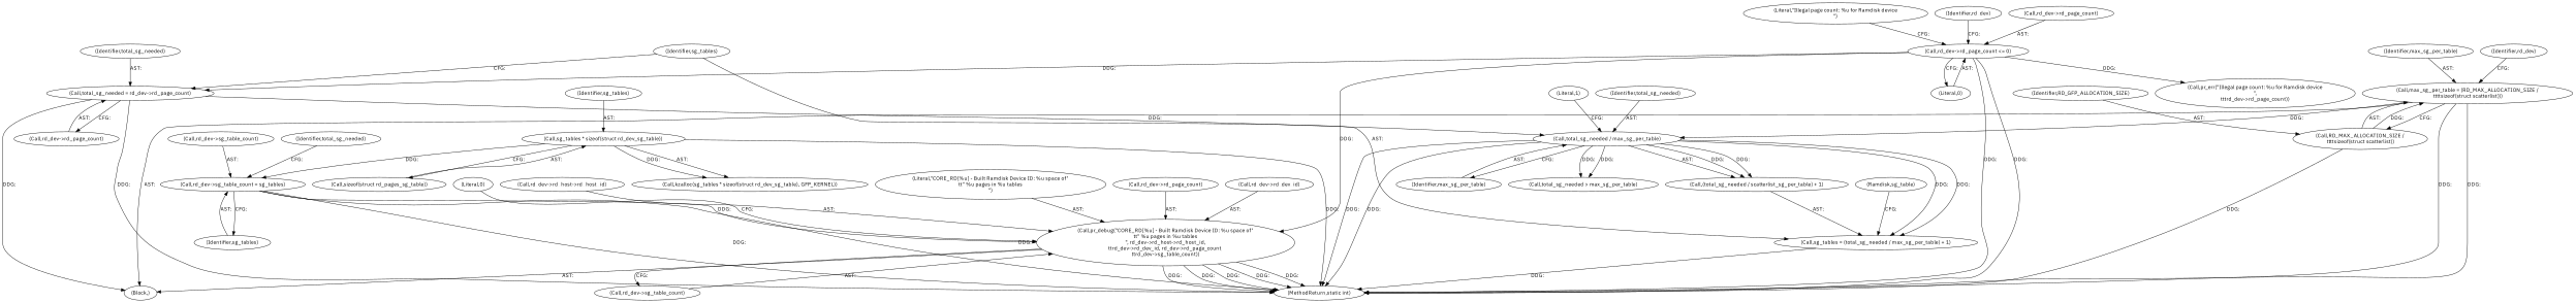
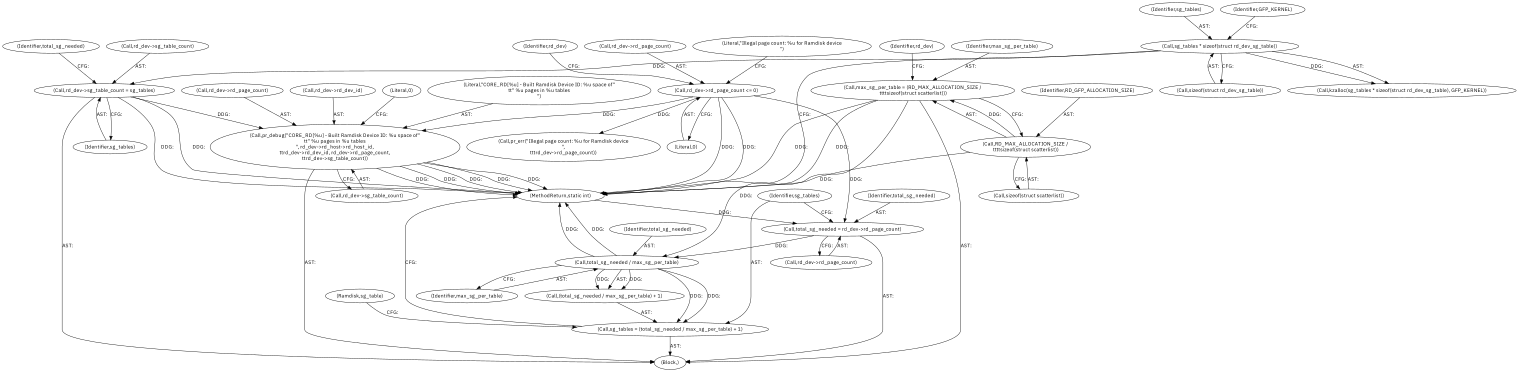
  digraph {
    fontname="IBM Plex Sans"
    node [fontname="IBM Plex Sans"]
    edge [fontname="IBM Plex Sans"]
    n1 [label="(Call,rd_dev->sg_table_count = sg_tables)"]
    n2 [label="(Call,pr_debug(\"CORE_RD[%u] - Built Ramdisk Device ID: %u space of\"\n\t\t\" %u pages in %u tables\n\", rd_dev->rd_host->rd_host_id,\n\t\trd_dev->rd_dev_id, rd_dev->rd_page_count,\n\t\trd_dev->sg_table_count))"]
    n3 [label="(Identifier,sg_tables)"]
    n4 [label="(MethodReturn,static int)"]
    n5 [label="(Block,)"]
    n6 [label="(Call,rd_dev->sg_table_count)"]
    n7 [label="(Call,sg_tables * sizeof(struct rd_dev_sg_table))"]
-   n8 [label="(Call,sizeof(struct rd_pages_sg_table))"]
+   n8 [label="(Call,sizeof(struct rd_dev_sg_table))"]
    n9 [label="(Call,kzalloc(sg_tables * sizeof(struct rd_dev_sg_table), GFP_KERNEL))"]
    n10 [label="(Call,sg_tables = (total_sg_needed / max_sg_per_table) + 1)"]
-   n11 [label="(Call,(total_sg_needed / scatterlist_sg_per_table) + 1)"]
+   n11 [label="(Call,(total_sg_needed / max_sg_per_table) + 1)"]
    n12 [label="(Call,total_sg_needed / max_sg_per_table)"]
    n13 [label="(Identifier,max_sg_per_table)"]
-   n14 [label="(Call,total_sg_needed > max_sg_per_table)"]
    n15 [label="(Call,total_sg_needed = rd_dev->rd_page_count)"]
    n16 [label="(Call,rd_dev->rd_page_count)"]
    n17 [label="(Call,rd_dev->rd_page_count <= 0)"]
    n18 [label="(Call,pr_err(\"Illegal page count: %u for Ramdisk device\n\",\n\t\t\trd_dev->rd_page_count))"]
    n19 [label="(Literal,0)"]
    n20 [label="(Call,max_sg_per_table = (RD_MAX_ALLOCATION_SIZE /\n \t\t\t\tsizeof(struct scatterlist)))"]
    n21 [label="(Call,RD_MAX_ALLOCATION_SIZE /\n \t\t\t\tsizeof(struct scatterlist))"]
+   n22 [label="(Call,sizeof(struct scatterlist))"]
    n23 [label="(Literal,\"Illegal page count: %u for Ramdisk device\n\")"]
-   n24 [label="(Literal,1)"]
    n25 [label="(Call,rd_dev->sg_table_count)"]
    n26 [label="(Literal,0)"]
    n27 [label="(Identifier,sg_tables)"]
    n28 [label="(Identifier,RD_GFP_ALLOCATION_SIZE)"]
    n29 [label="(Identifier,rd_dev)"]
-   n30 [label="(Call,rd_dev->rd_host->rd_host_id)"]
    n31 [label="(Identifier,total_sg_needed)"]
    n32 [label="(Literal,\"CORE_RD[%u] - Built Ramdisk Device ID: %u space of\"\n\t\t\" %u pages in %u tables\n\")"]
    n33 [label="(Call,rd_dev->rd_page_count)"]
    n34 [label="(Call,rd_dev->rd_dev_id)"]
    n35 [label="(Identifier,total_sg_needed)"]
    n36 [label="(Identifier,max_sg_per_table)"]
    n37 [label="(Identifier,total_sg_needed)"]
+   n38 [label="(Identifier,GFP_KERNEL)"]
    n39 [label="(Identifier,rd_dev)"]
    n40 [label="(Identifier,sg_tables)"]
    n41 [label="(Ramdisk,sg_table)"]
    n42 [label="(Call,rd_dev->rd_page_count)"]
    n1 -> n2 [label="DDG: "]
    n1 -> n3 [label="CFG: "]
    n1 -> n4 [label="DDG: "]
    n1 -> n4 [label="DDG: "]
+   n1 -> n5 [label="AST: "]
    n2 -> n4 [label="DDG: "]
    n2 -> n4 [label="DDG: "]
    n2 -> n4 [label="DDG: "]
    n2 -> n4 [label="DDG: "]
    n2 -> n4 [label="DDG: "]
    n2 -> n5 [label="AST: "]
    n2 -> n6 [label="CFG: "]
    n3 -> n1 [label="AST: "]
    n6 -> n2 [label="AST: "]
    n7 -> n1 [label="DDG: "]
-   n7 -> n4 [label="DDG: "]
+   n7 -> n4 [label="CFG: "]
    n7 -> n8 [label="CFG: "]
    n7 -> n9 [label="AST: "]
    n7 -> n9 [label="DDG: "]
    n8 -> n7 [label="AST: "]
-   n10 -> n4 [label="DDG: "]
+   n10 -> n4 [label="CFG: "]
+   n10 -> n5 [label="AST: "]
    n11 -> n10 [label="AST: "]
    n12 -> n4 [label="DDG: "]
    n12 -> n4 [label="DDG: "]
    n12 -> n10 [label="DDG: "]
    n12 -> n10 [label="DDG: "]
    n12 -> n11 [label="AST: "]
    n12 -> n11 [label="DDG: "]
    n12 -> n11 [label="DDG: "]
    n12 -> n13 [label="CFG: "]
-   n12 -> n14 [label="DDG: "]
-   n12 -> n14 [label="DDG: "]
    n13 -> n12 [label="AST: "]
-   n15 -> n4 [label="DDG: "]
-   n15 -> n5 [label="DDG: "]
+   n4 -> n15 [label="DDG: "]
+   n15 -> n5 [label="AST: "]
    n15 -> n12 [label="DDG: "]
    n15 -> n16 [label="CFG: "]
    n16 -> n15 [label="AST: "]
    n17 -> n2 [label="DDG: "]
    n17 -> n4 [label="DDG: "]
    n17 -> n4 [label="DDG: "]
    n17 -> n15 [label="DDG: "]
    n17 -> n18 [label="DDG: "]
    n17 -> n19 [label="CFG: "]
    n19 -> n17 [label="AST: "]
    n20 -> n4 [label="DDG: "]
    n20 -> n4 [label="DDG: "]
    n20 -> n5 [label="AST: "]
    n20 -> n12 [label="DDG: "]
    n20 -> n21 [label="CFG: "]
    n21 -> n4 [label="DDG: "]
    n21 -> n20 [label="AST: "]
    n21 -> n20 [label="DDG: "]
+   n21 -> n22 [label="CFG: "]
+   n22 -> n21 [label="AST: "]
    n23 -> n17 [label="CFG: "]
-   n24 -> n12 [label="CFG: "]
    n25 -> n1 [label="AST: "]
    n26 -> n2 [label="CFG: "]
    n27 -> n7 [label="AST: "]
    n28 -> n21 [label="AST: "]
    n29 -> n17 [label="CFG: "]
-   n30 -> n2 [label="AST: "]
    n31 -> n1 [label="CFG: "]
    n32 -> n2 [label="AST: "]
    n33 -> n2 [label="AST: "]
    n34 -> n2 [label="AST: "]
    n35 -> n15 [label="AST: "]
    n36 -> n20 [label="AST: "]
    n37 -> n12 [label="AST: "]
+   n38 -> n7 [label="CFG: "]
    n39 -> n20 [label="CFG: "]
    n40 -> n10 [label="AST: "]
    n40 -> n15 [label="CFG: "]
    n41 -> n10 [label="CFG: "]
    n42 -> n17 [label="AST: "]
  }
